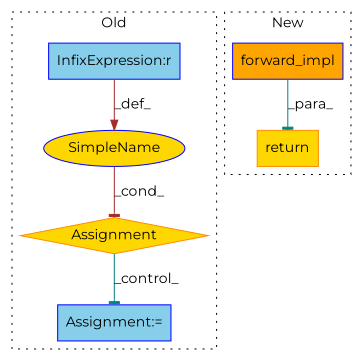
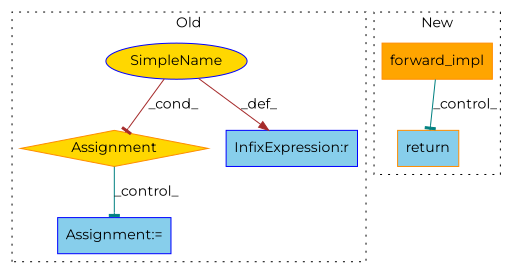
  digraph {
    fontname=Montserrat
    node [color=blue fillcolor=gold fontname=Montserrat shape=box style=filled]
    edge [arrowhead=tee color=teal fontname=Montserrat]
    n1 [a=25 color=darkorange l="4,2" label=Assignment s="11673,11695" shape=diamond]
    n2 [a=42 label=SimpleName shape=ellipse]
    n3 [a=7 fillcolor=skyblue l=1 label="Assignment:=" s=11884]
    n4 [a=27 fillcolor=skyblue l=4 label="InfixExpression:r" s=11687]
-   n5 [a=32 fillcolor=orange l="13,1" label=forward_impl s="9078,9136"]
-   n6 [a=41 color=darkorange l=7 label=return s=9066]
+   n5 [a=32 color=darkorange fillcolor=orange l="13,1" label=forward_impl s="9078,9136"]
+   n6 [a=41 color=darkorange fillcolor=skyblue l=7 label=return s=9066]
    subgraph cluster_1 {
      label=Old
      style=dotted
      n1
      n2
      n3
      n4
    }
    subgraph cluster_2 {
      label=New
      style=dotted
      n5
      n6
    }
    n1 -> n3 [label=_control_]
    n2 -> n1 [color=brown label=_cond_]
-   n4 -> n2 [arrowhead=normal color=brown label=_def_]
-   n5 -> n6 [label=_para_]
+   n2 -> n4 [arrowhead=normal color=brown label=_def_]
+   n5 -> n6 [label=_control_]
  }
